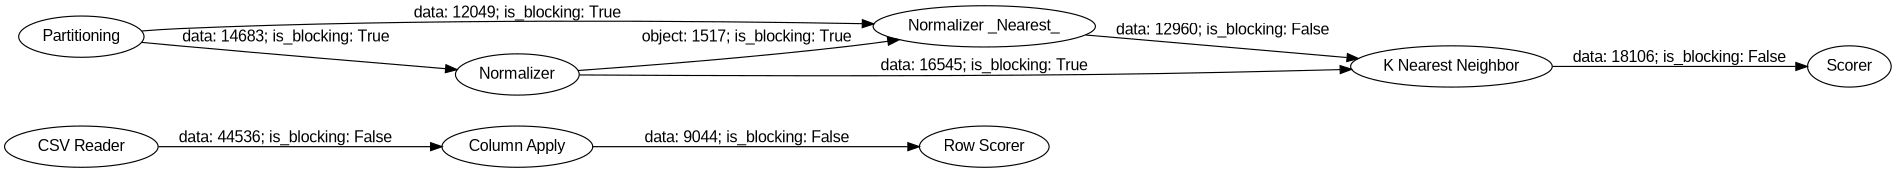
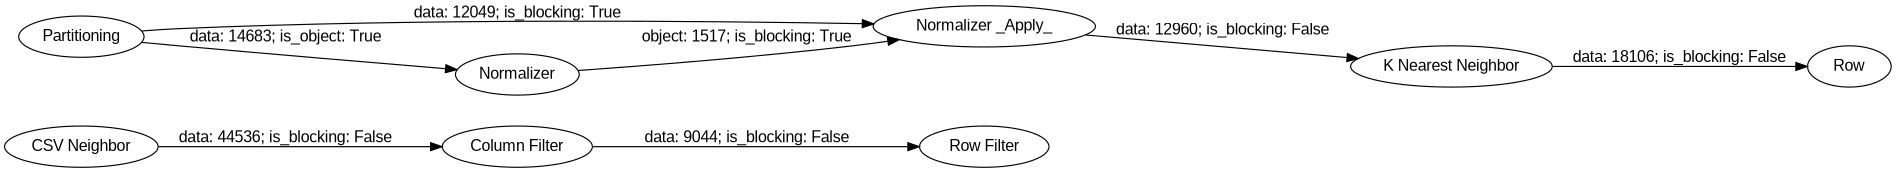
  digraph {
    fontname="Liberation Sans"
    rankdir=LR
    node [fontname="Liberation Sans"]
    edge [fontname="Liberation Sans"]
-   n1 [label="CSV Reader"]
-   n2 [label="Column Apply"]
-   n3 [label="Row Scorer"]
-   n4 [label="Normalizer _Nearest_"]
+   n1 [label="CSV Neighbor"]
+   n2 [label="Column Filter"]
+   n3 [label="Row Filter"]
+   n4 [label="Normalizer _Apply_"]
    n5 [label="K Nearest Neighbor"]
-   n6 [label=Scorer]
+   n6 [label=Row]
    n7 [label=Normalizer]
    n8 [label=Partitioning]
    n1 -> n2 [label="data: 44536; is_blocking: False"]
    n2 -> n3 [label="data: 9044; is_blocking: False"]
    n4 -> n5 [label="data: 12960; is_blocking: False"]
    n5 -> n6 [label="data: 18106; is_blocking: False"]
    n7 -> n4 [label="object: 1517; is_blocking: True"]
-   n7 -> n5 [label="data: 16545; is_blocking: True"]
    n8 -> n4 [label="data: 12049; is_blocking: True"]
-   n8 -> n7 [label="data: 14683; is_blocking: True"]
+   n8 -> n7 [label="data: 14683; is_object: True"]
  }
